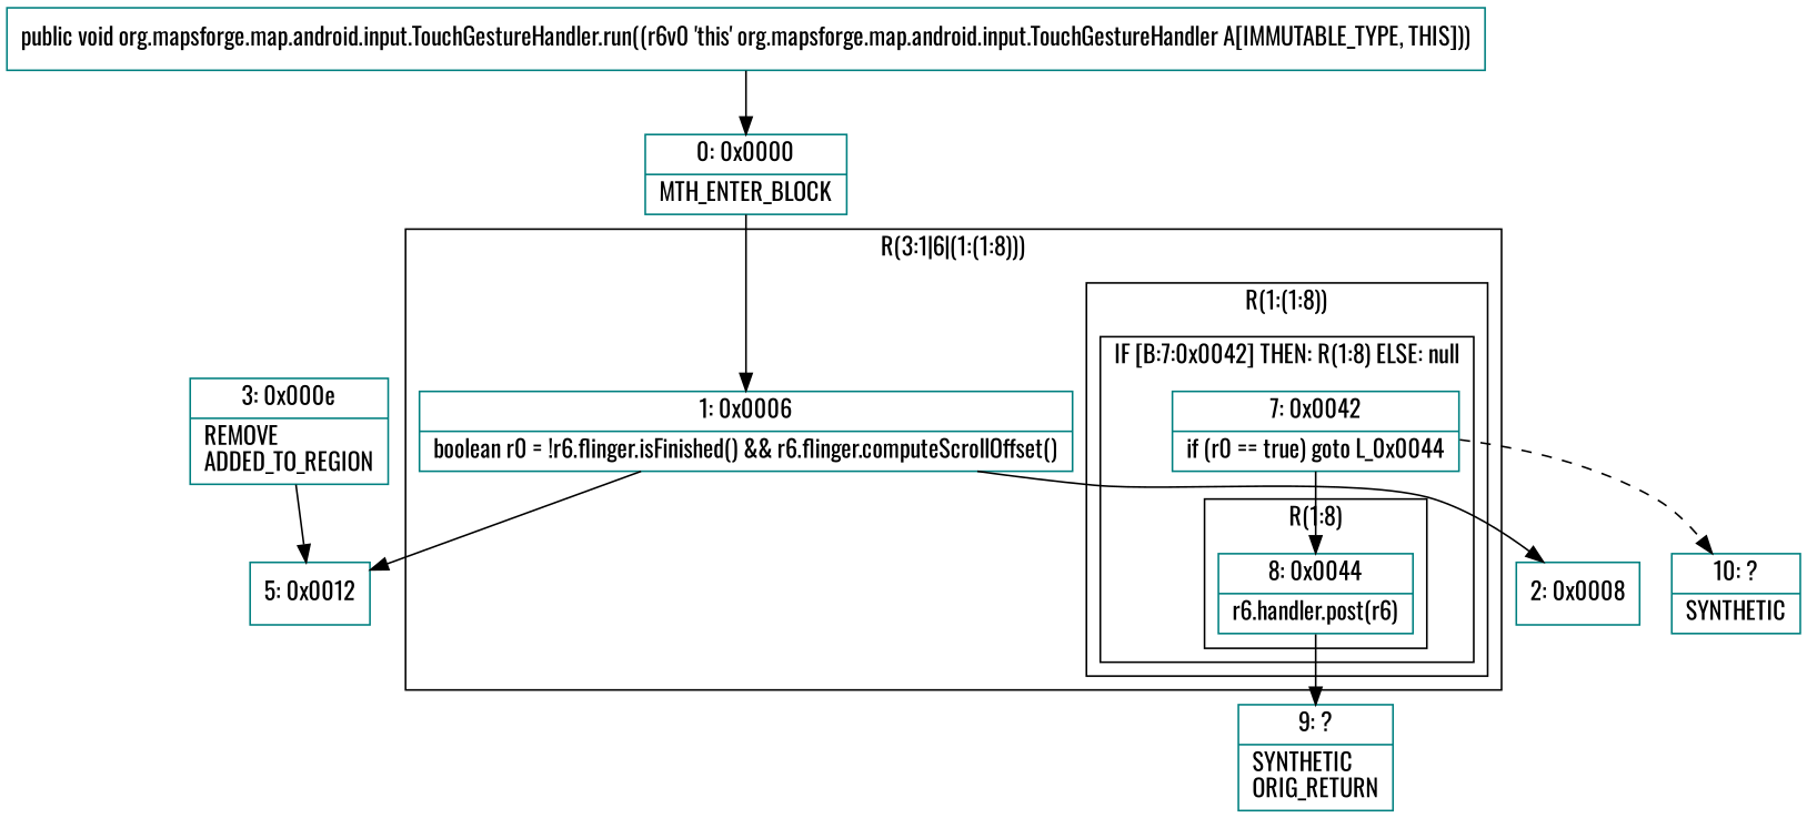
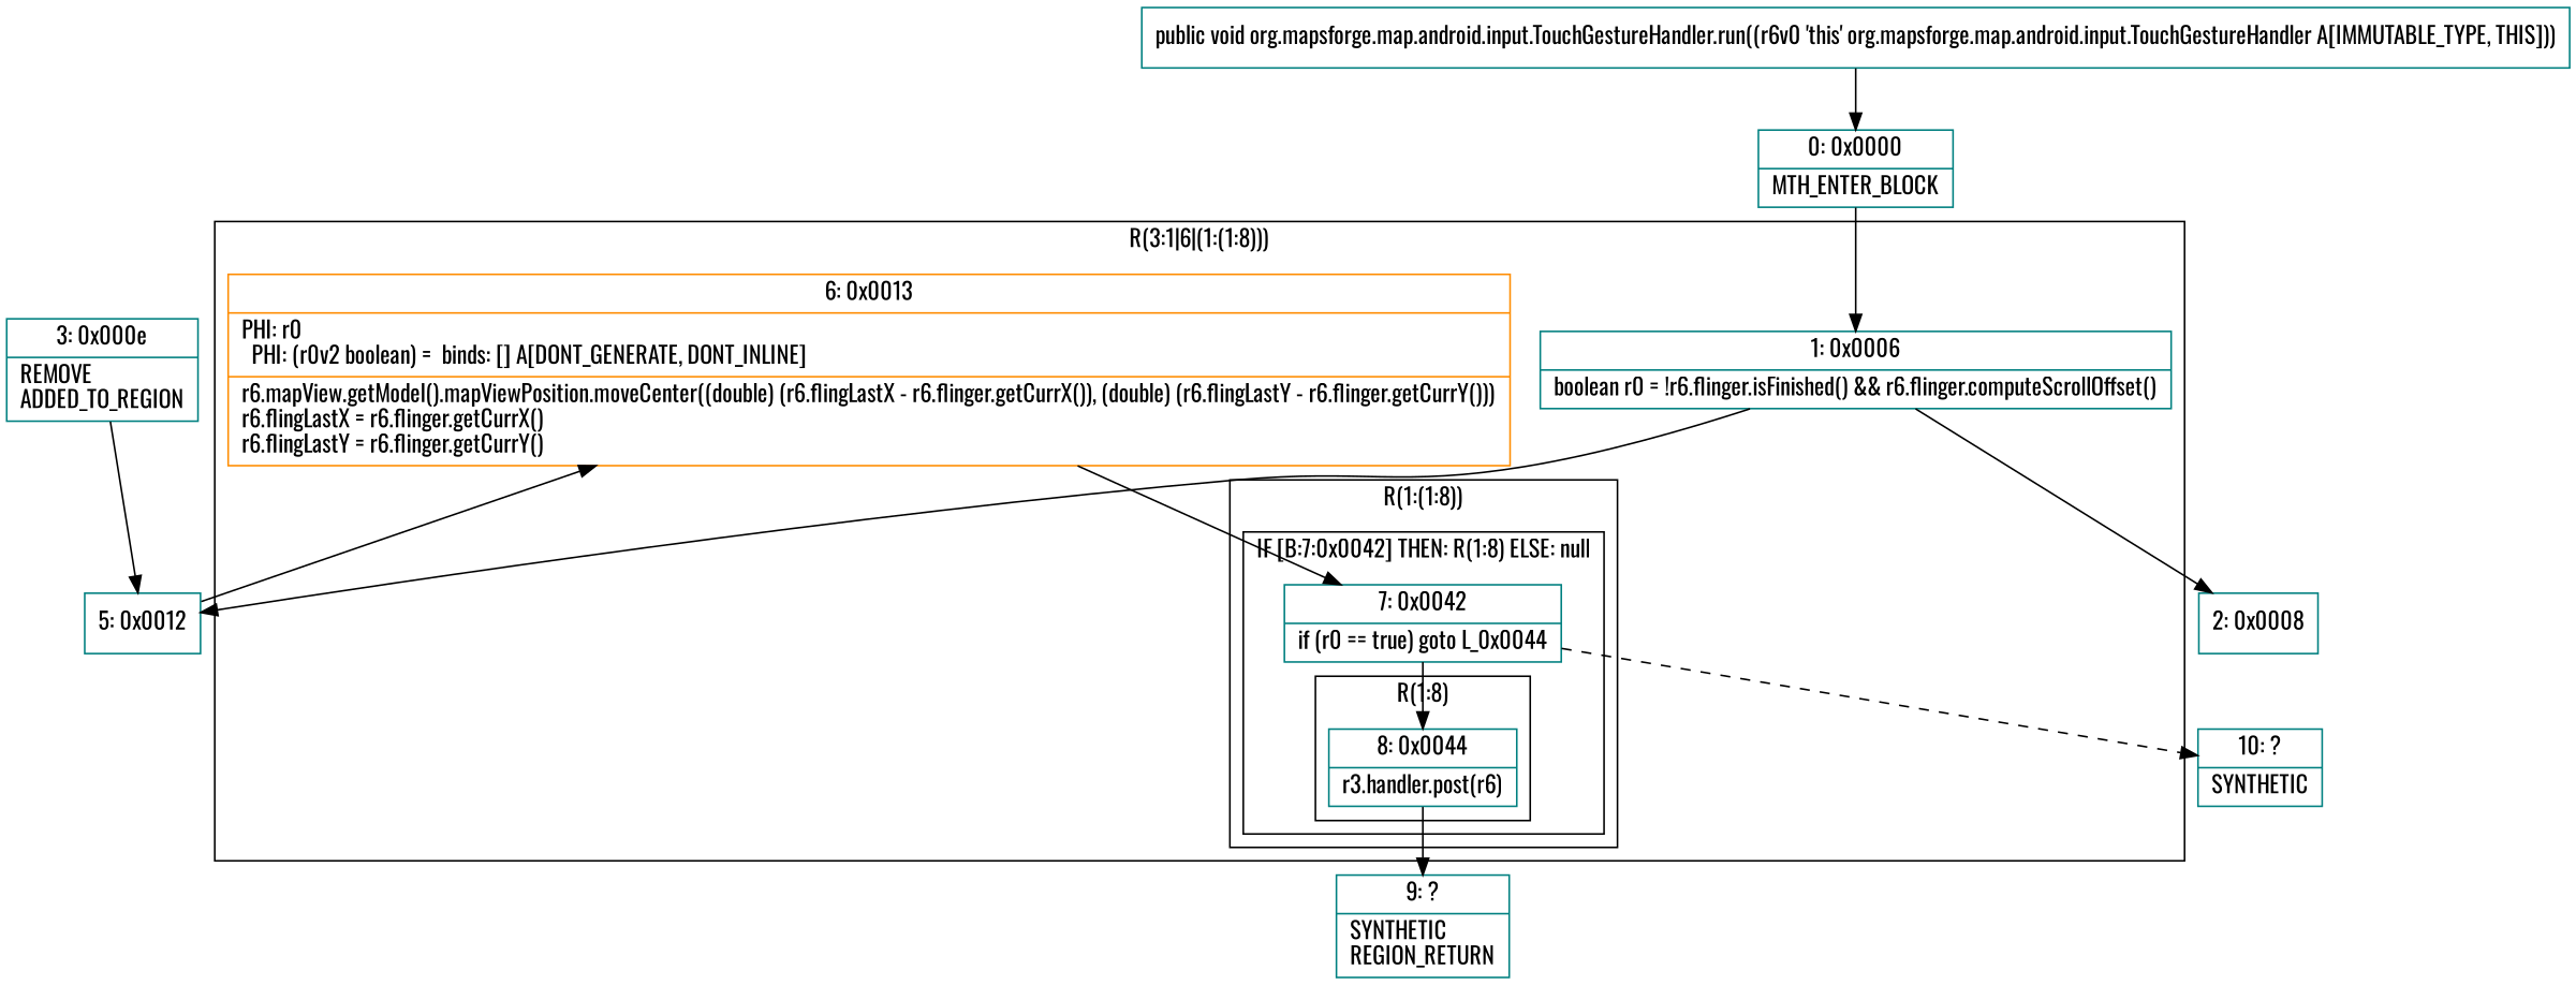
  digraph {
    fontname=Oswald
    node [color=teal fontname=Oswald shape=record]
    edge [fontname=Oswald]
-   n1 [label="{8\:\ 0x0044|r6.handler.post(r6)\l}"]
+   n1 [label="{8\:\ 0x0044|r3.handler.post(r6)\l}"]
    n2 [label="{7\:\ 0x0042|if (r0 == true) goto L_0x0044\l}"]
    n3 [label="{1\:\ 0x0006|boolean r0 = !r6.flinger.isFinished() && r6.flinger.computeScrollOffset()\l}"]
-   n5 [label="{9\:\ ?|SYNTHETIC\lORIG_RETURN\l}"]
+   n4 [color=darkorange label="{6\:\ 0x0013|PHI: r0 \l  PHI: (r0v2 boolean) =  binds: [] A[DONT_GENERATE, DONT_INLINE]\l|r6.mapView.getModel().mapViewPosition.moveCenter((double) (r6.flingLastX \- r6.flinger.getCurrX()), (double) (r6.flingLastY \- r6.flinger.getCurrY()))\lr6.flingLastX = r6.flinger.getCurrX()\lr6.flingLastY = r6.flinger.getCurrY()\l}"]
+   n5 [label="{9\:\ ?|SYNTHETIC\lREGION_RETURN\l}"]
    n6 [label="{10\:\ ?|SYNTHETIC\l}"]
    n7 [label="{2\:\ 0x0008}"]
    n8 [label="{5\:\ 0x0012}"]
    n9 [label="{0\:\ 0x0000|MTH_ENTER_BLOCK\l}"]
    n10 [label="{3\:\ 0x000e|REMOVE\lADDED_TO_REGION\l}"]
    n11 [label="{public void org.mapsforge.map.android.input.TouchGestureHandler.run((r6v0 'this' org.mapsforge.map.android.input.TouchGestureHandler A[IMMUTABLE_TYPE, THIS])) }"]
    subgraph cluster_1 {
      label="R(3:1|6|(1:(1:8)))"
      n3
+     n4
      subgraph cluster_2 {
        label="R(1:(1:8))"
        subgraph cluster_3 {
          label="IF [B:7:0x0042] THEN: R(1:8) ELSE: null"
          n2
          subgraph cluster_4 {
            label="R(1:8)"
            n1
          }
        }
      }
    }
    n1 -> n5
    n2 -> n1
    n2 -> n6 [style=dashed]
    n3 -> n7
    n3 -> n8
+   n4 -> n2
+   n8 -> n4
    n9 -> n3
    n10 -> n8
    n11 -> n9
  }
